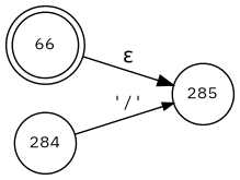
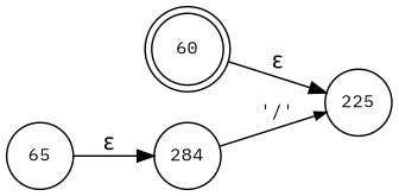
  digraph {
    fontname="IBM Plex Mono"
    rankdir=LR
    node [fixedsize=true fontname="IBM Plex Mono" fontsize=11 shape=circle peripheries=1]
    edge [fontname="IBM Plex Mono"]
-   n1 [label=66 shape=doublecircle width=.6 peripheries=""]
-   n2 [label=285 width=.55]
+   n1 [label=60 shape=doublecircle width=.6 peripheries=""]
+   n2 [label=225 width=.55]
+   n3 [label=65 width=.55]
    n4 [label=284 width=.55]
    n1 -> n2 [label="&epsilon;"]
+   n3 -> n4 [label="&epsilon;"]
    n4 -> n2 [arrowhead=normal arrowsize=.7 fontsize=11 label="'/'"]
  }
